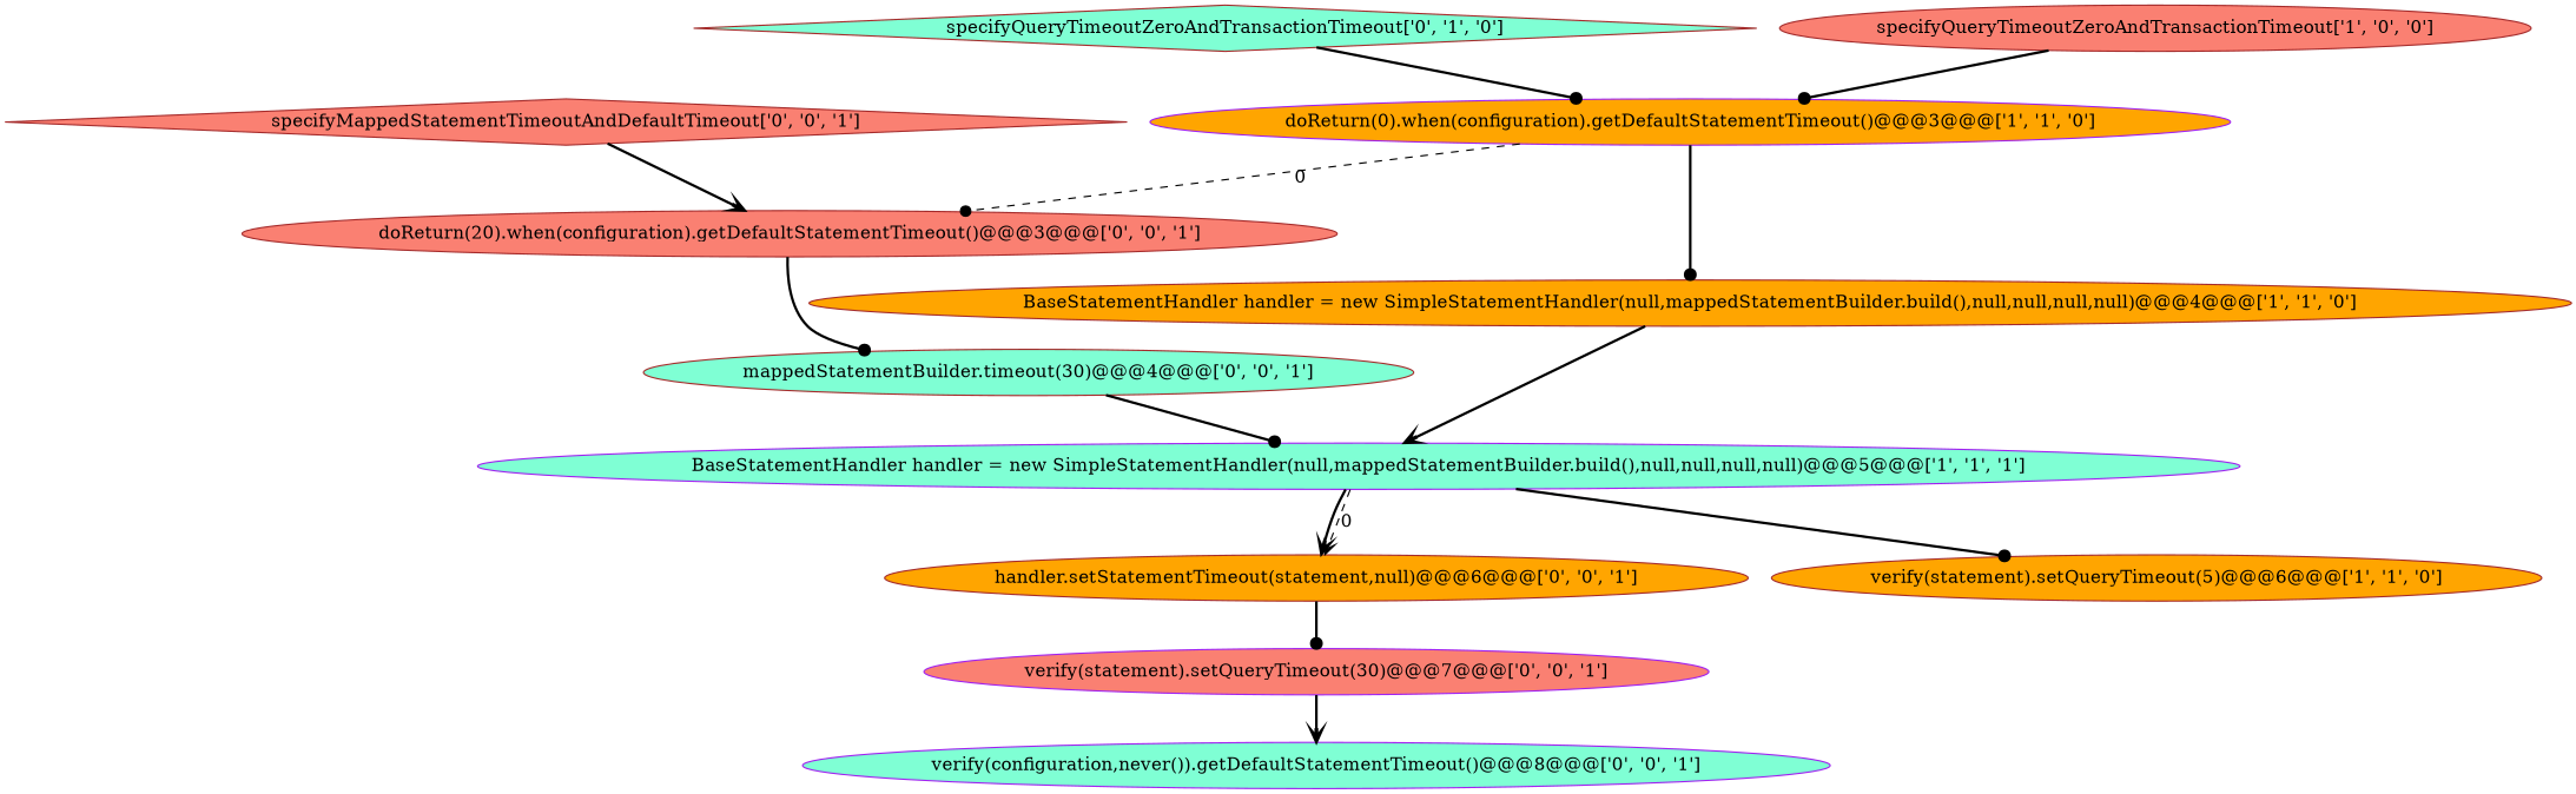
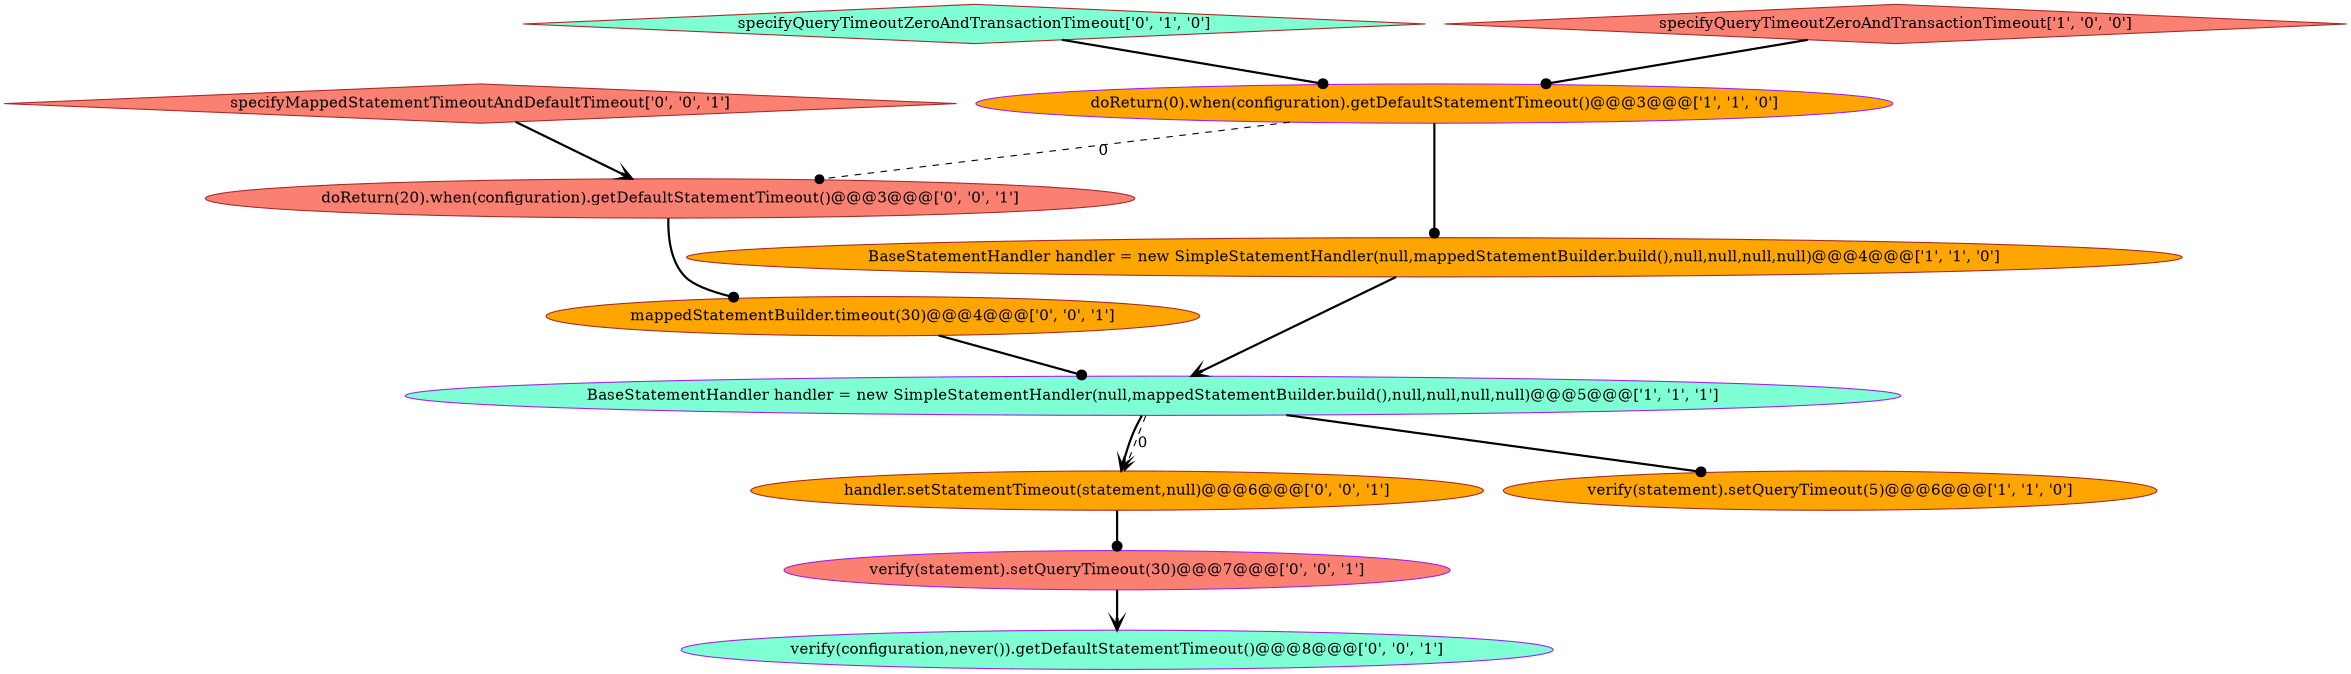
  digraph {
    node [color=brown fillcolor=salmon shape=ellipse style=filled]
    edge [arrowhead=dot style=bold]
    n1 [label="specifyMappedStatementTimeoutAndDefaultTimeout['0', '0', '1']" shape=diamond]
    n2 [label="doReturn(20).when(configuration).getDefaultStatementTimeout()@@@3@@@['0', '0', '1']"]
-   n3 [fillcolor=aquamarine label="mappedStatementBuilder.timeout(30)@@@4@@@['0', '0', '1']"]
+   n3 [fillcolor=orange label="mappedStatementBuilder.timeout(30)@@@4@@@['0', '0', '1']"]
    n4 [color=purple label="verify(statement).setQueryTimeout(30)@@@7@@@['0', '0', '1']"]
    n5 [color=purple fillcolor=aquamarine label="verify(configuration,never()).getDefaultStatementTimeout()@@@8@@@['0', '0', '1']"]
    n6 [fillcolor=aquamarine label="specifyQueryTimeoutZeroAndTransactionTimeout['0', '1', '0']" shape=diamond]
    n7 [color=purple fillcolor=orange label="doReturn(0).when(configuration).getDefaultStatementTimeout()@@@3@@@['1', '1', '0']"]
    n8 [fillcolor=orange label="BaseStatementHandler handler = new SimpleStatementHandler(null,mappedStatementBuilder.build(),null,null,null,null)@@@4@@@['1', '1', '0']"]
    n9 [color=purple fillcolor=aquamarine label="BaseStatementHandler handler = new SimpleStatementHandler(null,mappedStatementBuilder.build(),null,null,null,null)@@@5@@@['1', '1', '1']"]
    n10 [fillcolor=orange label="handler.setStatementTimeout(statement,null)@@@6@@@['0', '0', '1']"]
-   n11 [label="specifyQueryTimeoutZeroAndTransactionTimeout['1', '0', '0']"]
+   n11 [label="specifyQueryTimeoutZeroAndTransactionTimeout['1', '0', '0']" shape=diamond]
    n12 [fillcolor=orange label="verify(statement).setQueryTimeout(5)@@@6@@@['1', '1', '0']"]
    n1 -> n2 [arrowhead=vee]
    n2 -> n3
    n3 -> n9
    n4 -> n5 [arrowhead=vee]
    n6 -> n7
    n7 -> n2 [label=0 style=dashed]
    n7 -> n8
    n8 -> n9 [arrowhead=vee]
    n9 -> n10 [arrowhead=vee]
    n9 -> n10 [arrowhead=vee label=0 style=dashed]
    n9 -> n12
    n10 -> n4
    n11 -> n7
  }
